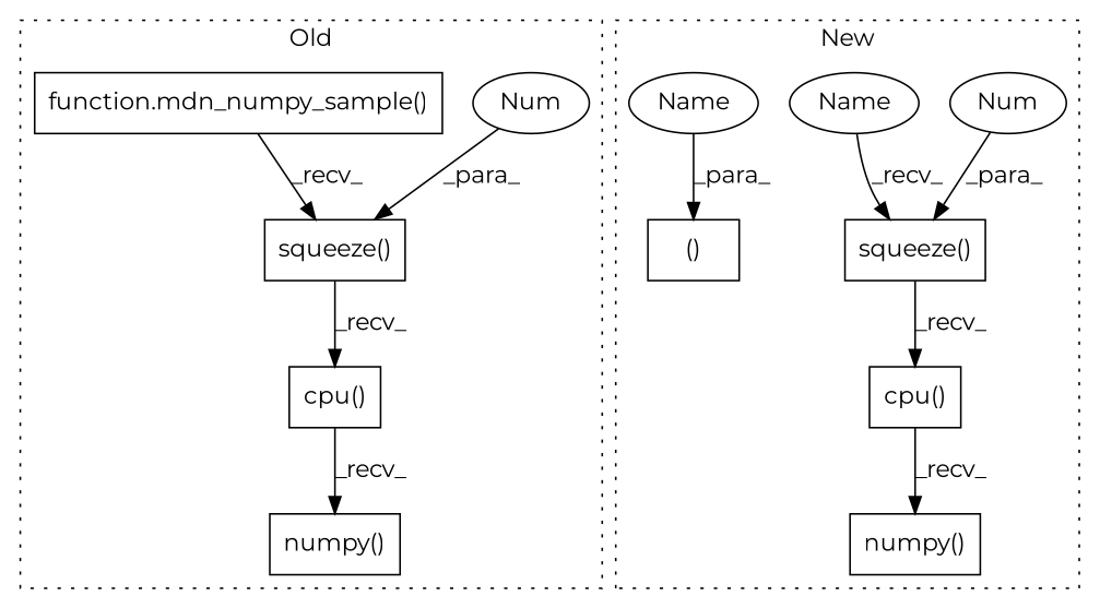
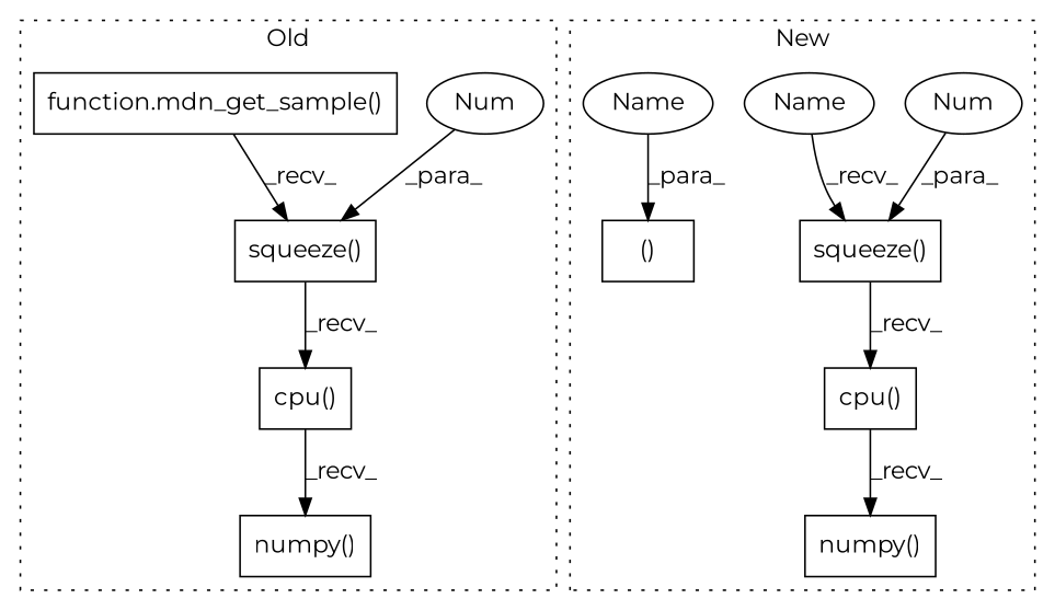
  digraph {
    fontname=Montserrat
    node [a=75 l=1 s=11400 shape=box fontname=Montserrat]
    edge [fontname=Montserrat]
    n1 [l=59 label="numpy()" s=11234]
    n2 [l=46 label="cpu()" s=11234]
    n3 [l="38,1" label="squeeze()" s="11234,11273"]
    n4 [a=76 label=Num s=11272 shape=ellipse]
-   n5 [l="15,1" label="function.mdn_numpy_sample()" s="11234,11262"]
+   n5 [l="15,1" label="function.mdn_get_sample()" s="11234,11262"]
    n6 [l="15,1" label="squeeze()" s="11400,11416"]
    n7 [l=36 label="numpy()"]
    n8 [l=23 label="cpu()"]
    n9 [a=76 label=Num s=11415 shape=ellipse]
    n10 [a=54 l=8 label="()" s=11237]
    n11 [a=87 l=6 label=Name shape=ellipse]
    n12 [a=87 l=6 label=Name s=11239 shape=ellipse]
    subgraph cluster_1 {
      label=Old
      style=dotted
      n1
      n2
      n3
      n4
      n5
    }
    subgraph cluster_2 {
      label=New
      style=dotted
      n6
      n7
      n8
      n9
      n10
      n11
      n12
    }
    n2 -> n1 [label=_recv_]
    n3 -> n2 [label=_recv_]
    n4 -> n3 [label=_para_]
    n5 -> n3 [label=_recv_]
    n6 -> n8 [label=_recv_]
    n8 -> n7 [label=_recv_]
    n9 -> n6 [label=_para_]
    n11 -> n6 [label=_recv_]
    n12 -> n10 [label=_para_]
  }
